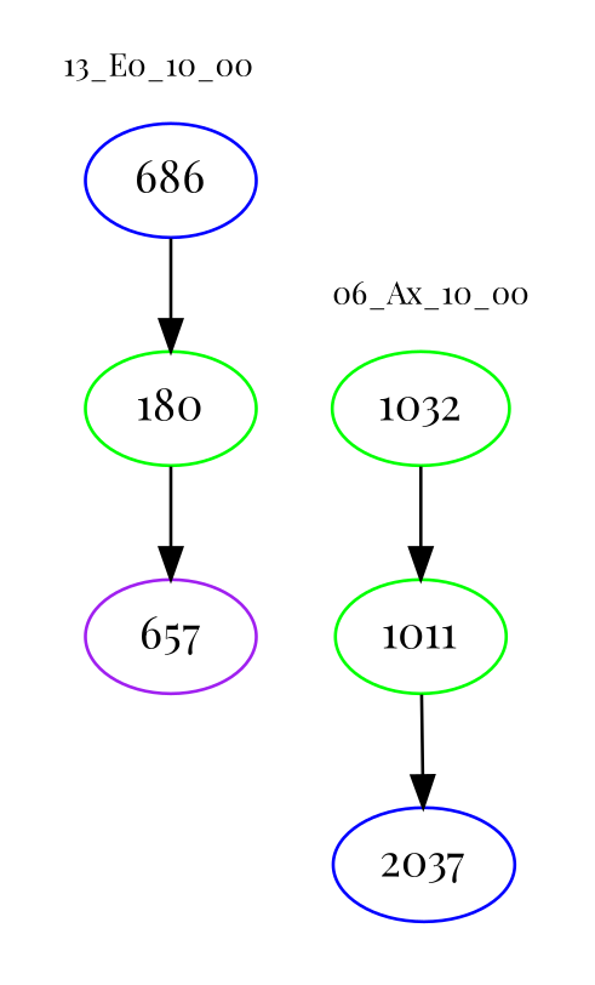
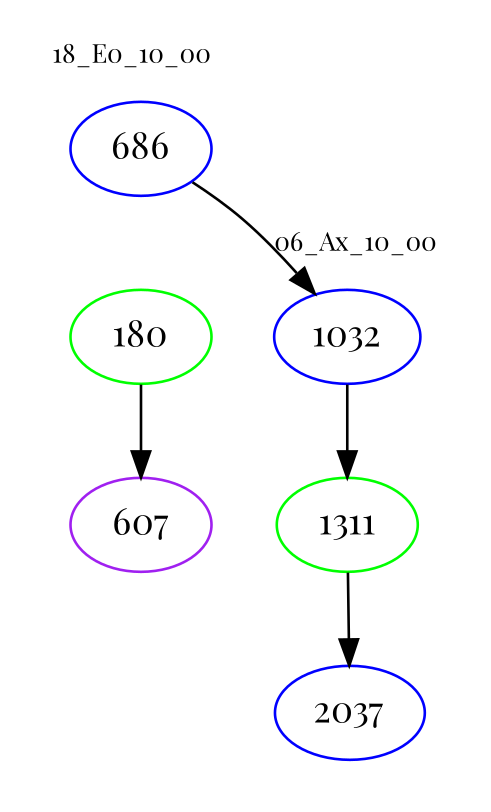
  digraph {
    fontname="Playfair Display"
    node [color=blue fontname="Playfair Display"]
    edge [color=black fontname="Playfair Display"]
-   n1 [color=green label=1032]
-   n2 [color=green label=1011]
+   n1 [label=1032]
+   n2 [color=green label=1311]
    n3 [label=2037]
    n4 [label=686]
    n5 [color=green label=180]
-   n6 [color=purple label=657]
+   n6 [color=purple label=607]
    subgraph cluster_1 {
      color=white
      fontsize=10
      label="06_Ax_10_00"
      n1
      n2
      n3
    }
    subgraph cluster_2 {
      color=white
      fontsize=10
-     label="13_E0_10_00"
+     label="18_E0_10_00"
      n4
      n5
      n6
    }
    n1 -> n2
    n2 -> n3
-   n4 -> n5
+   n4 -> n1
    n5 -> n6
  }
